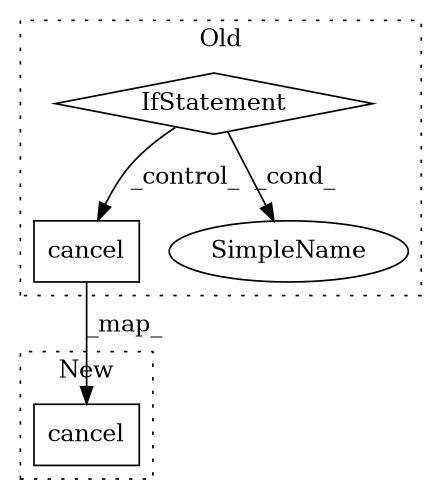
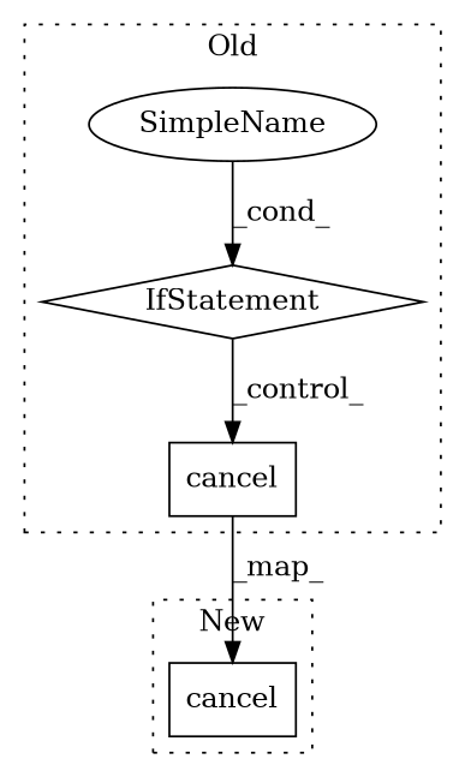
  digraph {
    node [a=32 l=8 shape=box]
    n1 [label=cancel s=10607]
    n2 [a=42 l=5 label=SimpleName s=10586 shape=ellipse]
    n3 [a=25 l="4,2" label=IfStatement s="10582,10591" shape=diamond]
    n4 [label=cancel s=10533]
    subgraph cluster_1 {
      label=Old
      style=dotted
      n1
      n2
      n3
    }
    subgraph cluster_2 {
      label=New
      style=dotted
      n4
    }
    n1 -> n4 [label=_map_]
-   n3 -> n2 [label=_cond_]
+   n2 -> n3 [label=_cond_]
    n3 -> n1 [label=_control_]
  }
